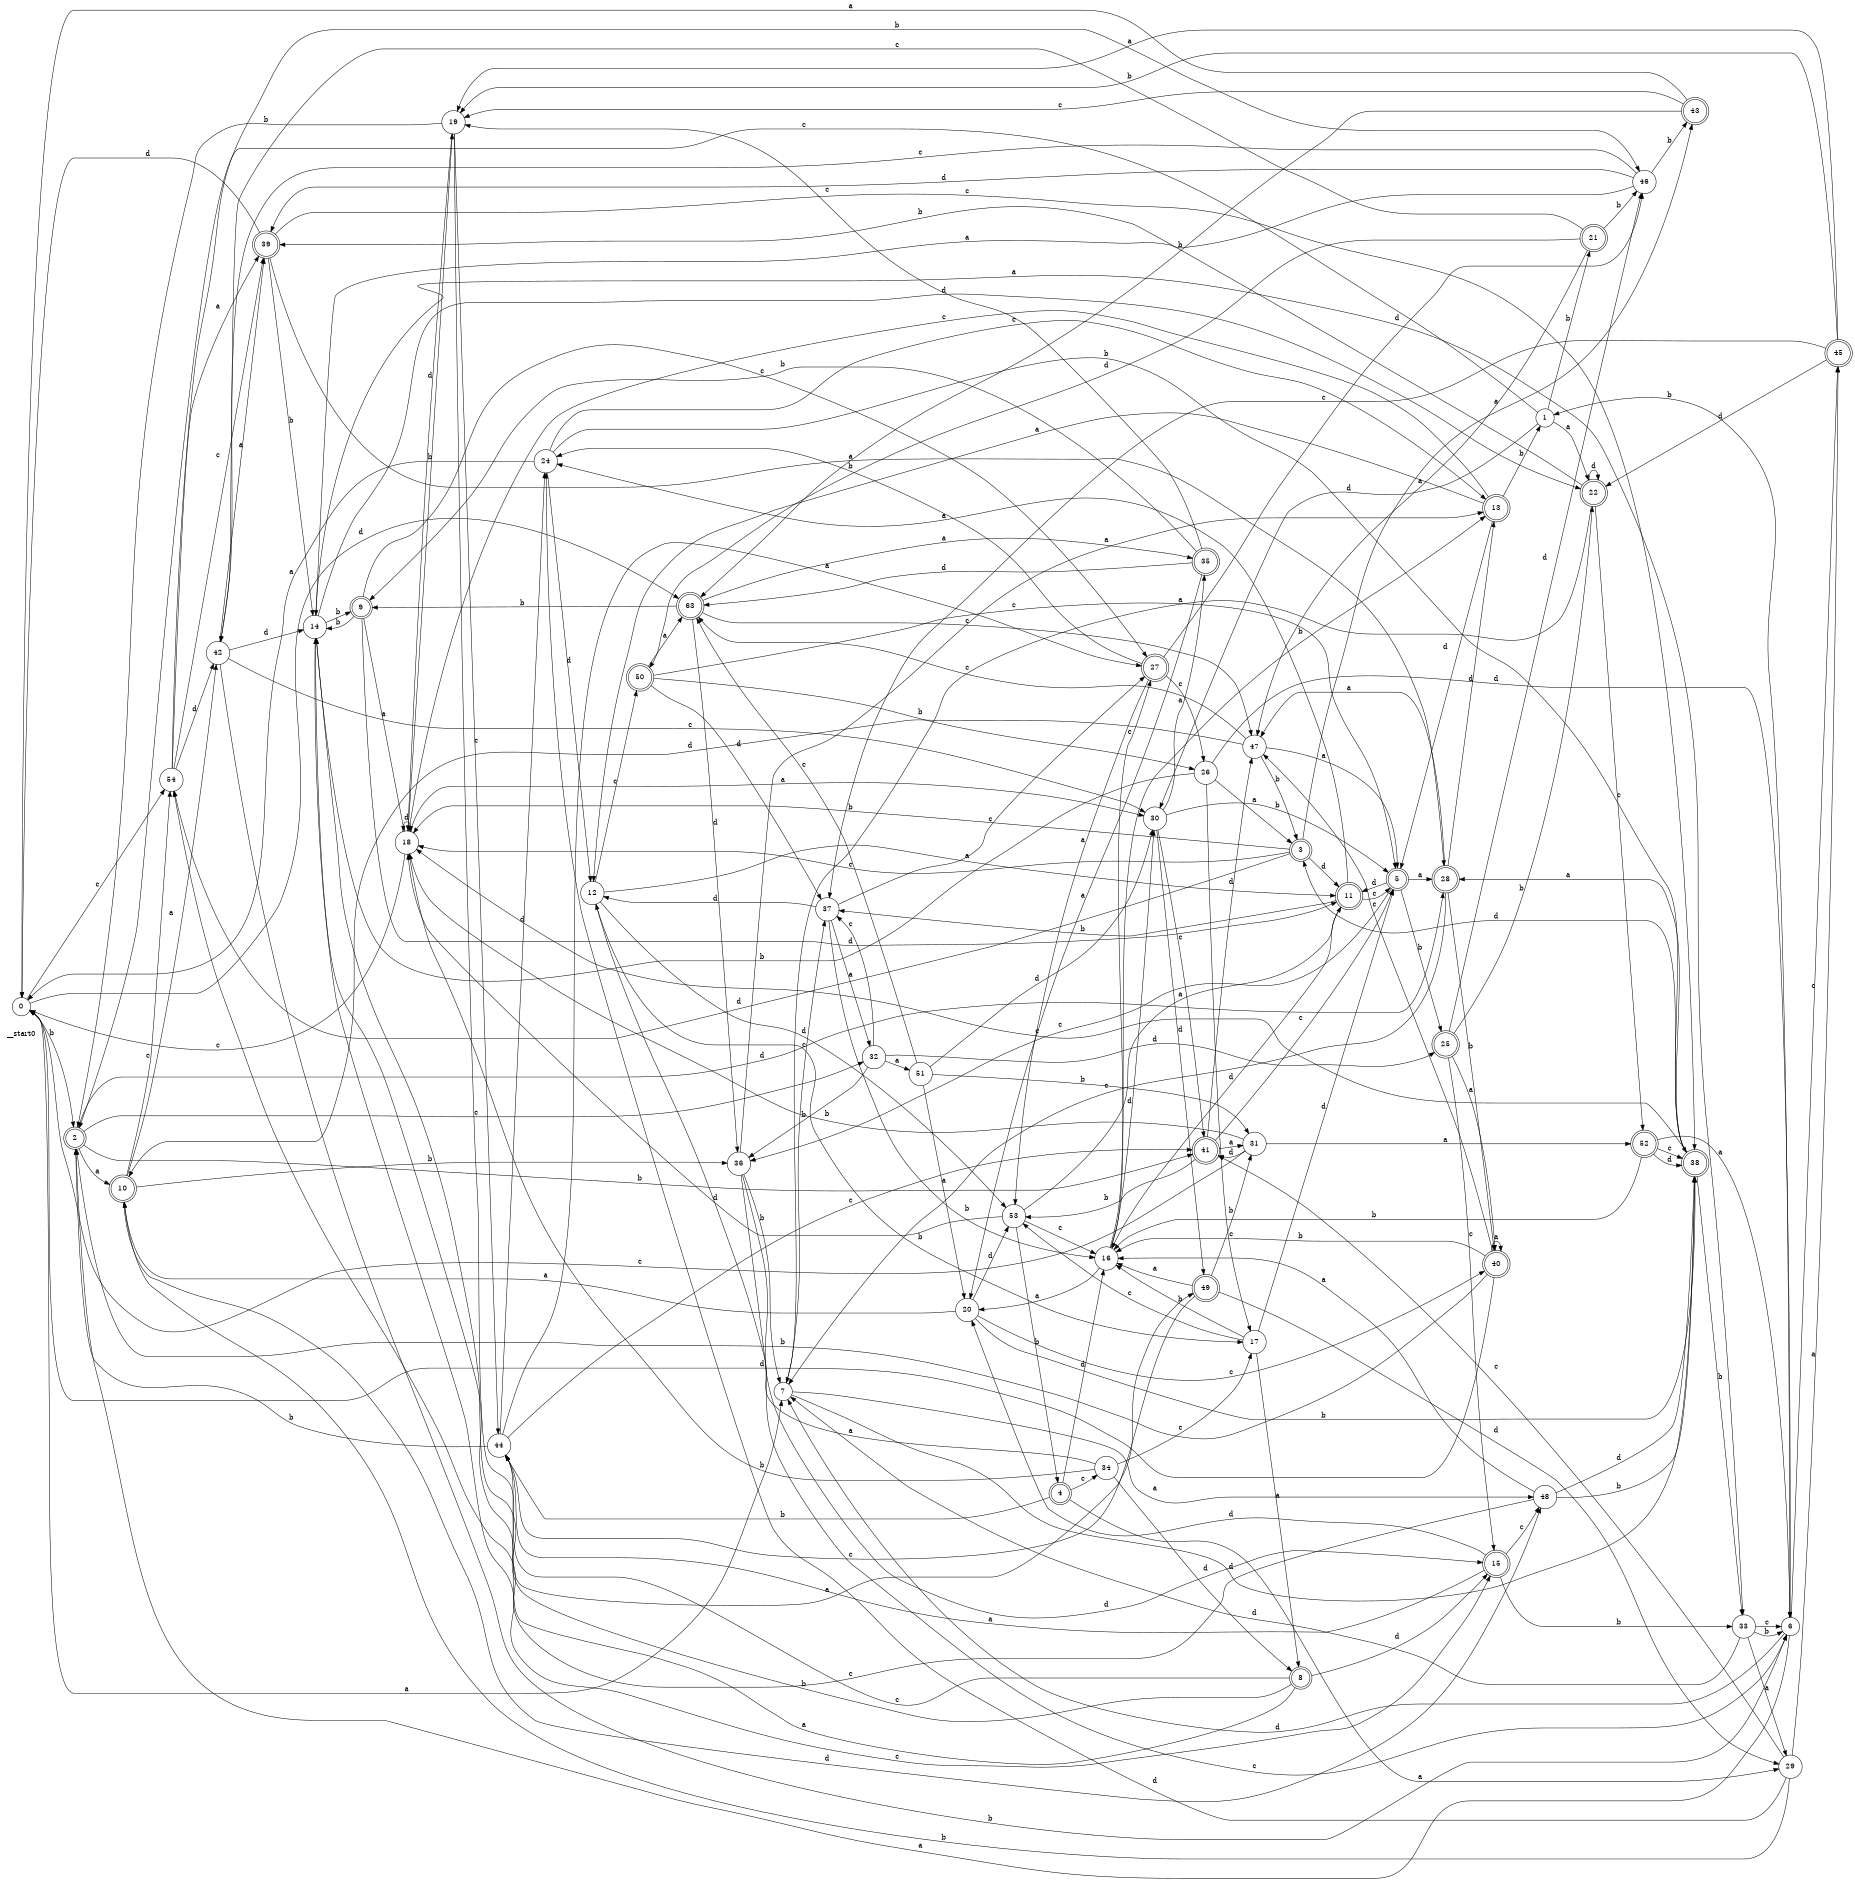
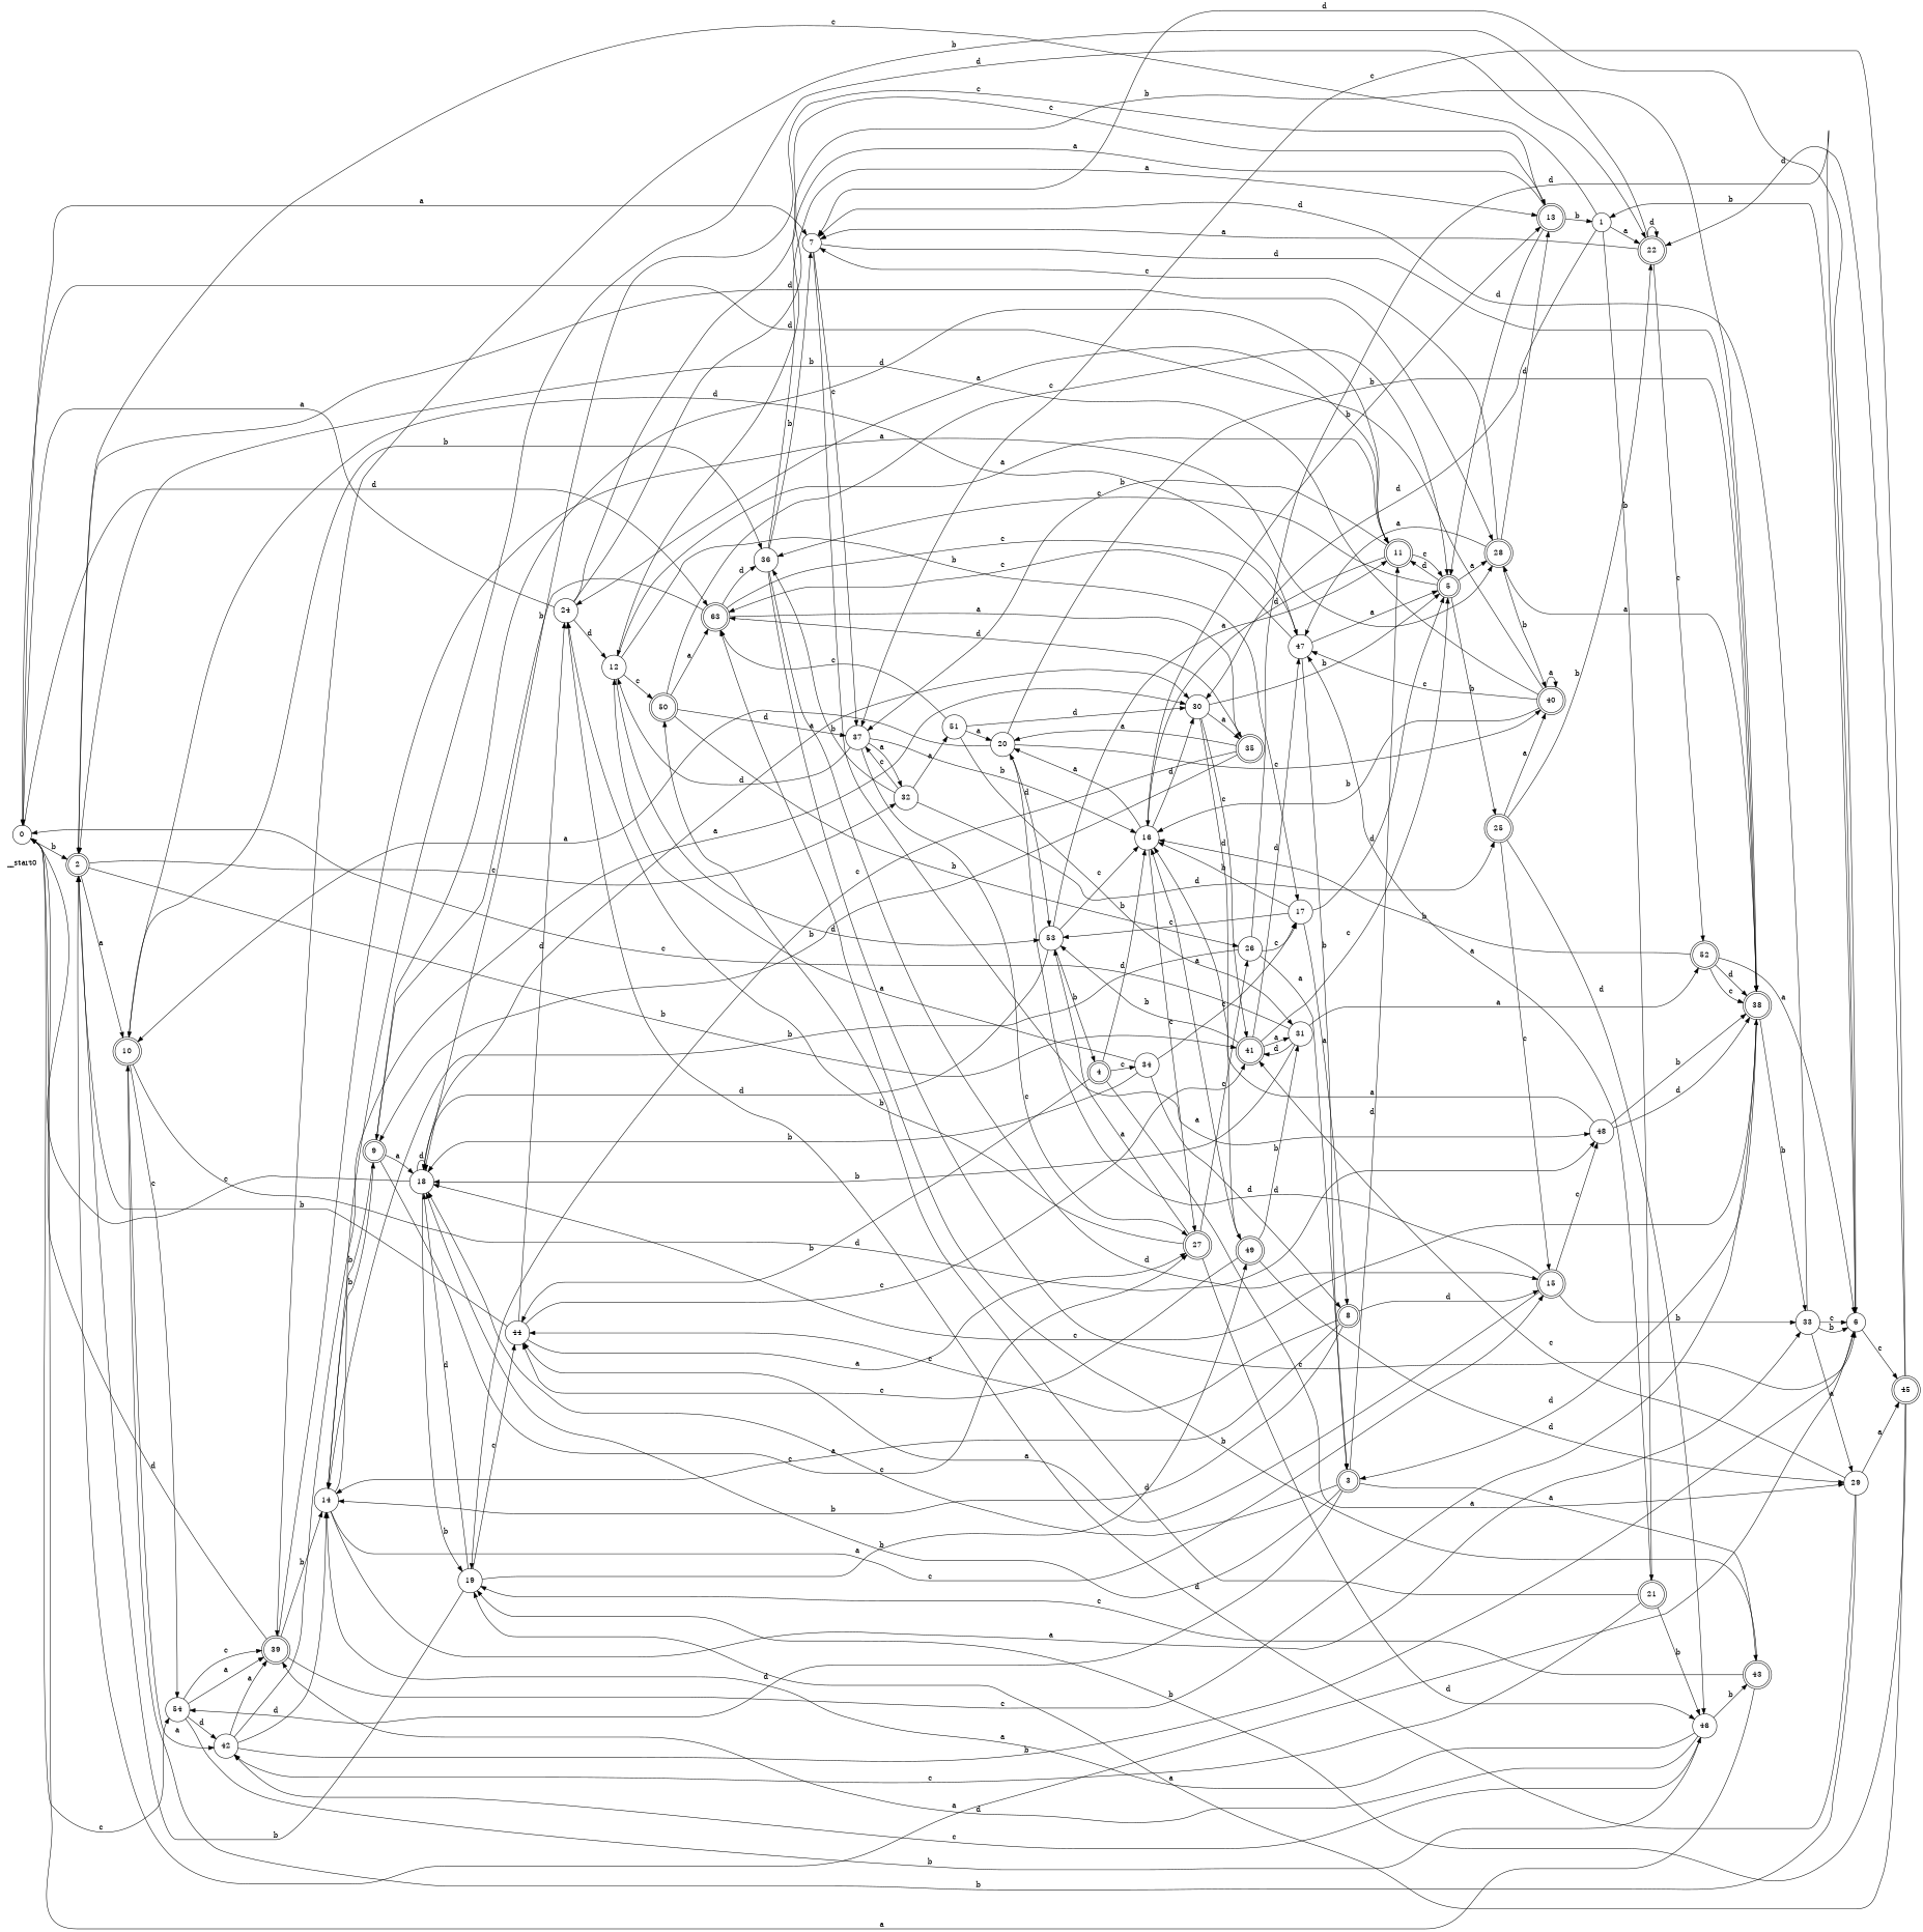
  digraph {
    rankdir=LR
    node [shape=circle color=black fillcolor=white style=filled]
    __start0 [shape=none color="" fillcolor="" style=""]
    n2 [label=0]
    n3 [label=2 shape=doublecircle style="rounded,filled"]
    n4 [label=7]
    n5 [label=63 shape=doublecircle style="rounded,filled"]
    n6 [label=54]
    n7 [label=10 shape=doublecircle style="rounded,filled"]
    n8 [label=28 shape=doublecircle style="rounded,filled"]
    n9 [label=32]
    n10 [label=41 shape=doublecircle style="rounded,filled"]
    n11 [label=37]
    n12 [label=38 shape=doublecircle style="rounded,filled"]
    n13 [label=48]
    n14 [label=36]
    n15 [label=9 shape=doublecircle style="rounded,filled"]
    n16 [label=47]
    n17 [label=35 shape=doublecircle style="rounded,filled"]
    n18 [label=42]
    n19 [label=46]
    n20 [label=39 shape=doublecircle]
    n21 [label=1]
    n22 [label=21 shape=doublecircle style="rounded,filled"]
    n23 [label=22 shape=doublecircle style="rounded,filled"]
    n24 [label=30]
    n25 [label=50 shape=doublecircle style="rounded,filled"]
    n26 [label=52 shape=doublecircle style="rounded,filled"]
    n27 [label=5 shape=doublecircle style="rounded,filled"]
    n28 [label=49 shape=doublecircle style="rounded,filled"]
    n29 [label=13 shape=doublecircle style="rounded,filled"]
    n30 [label=40 shape=doublecircle style="rounded,filled"]
    n31 [label=25 shape=doublecircle style="rounded,filled"]
    n32 [label=51]
    n33 [label=53]
    n34 [label=31]
    n35 [label=3 shape=doublecircle style="rounded,filled"]
    n36 [label=18]
    n37 [label=43 shape=doublecircle style="rounded,filled"]
    n38 [label=11 shape=doublecircle style="rounded,filled"]
    n39 [label=19]
    n40 [label=4 shape=doublecircle style="rounded,filled"]
    n41 [label=16]
    n42 [label=29]
    n43 [label=34]
    n44 [label=44]
    n45 [label=27 shape=doublecircle style="rounded,filled"]
    n46 [label=20]
    n47 [label=45 shape=doublecircle style="rounded,filled"]
    n48 [label=24]
    n49 [label=8 shape=doublecircle style="rounded,filled"]
    n50 [label=12]
    n51 [label=17]
    n52 [label=15 shape=doublecircle style="rounded,filled"]
    n53 [label=6]
    n54 [label=33]
    n55 [label=14]
    n56 [label=26]
    n2 -> n3 [label=b]
    n2 -> n4 [label=a]
    n2 -> n5 [label=d]
    n2 -> n6 [label=c]
    n3 -> n7 [label=a]
    n3 -> n8 [label=d]
    n3 -> n9 [label=c]
    n3 -> n10 [label=b]
    n4 -> n11 [label=c]
    n4 -> n12 [label=d]
    n4 -> n13 [label=a]
    n5 -> n14 [label=d]
    n5 -> n15 [label=b]
    n5 -> n16 [label=c]
    n5 -> n17 [label=a]
    n6 -> n18 [label=d]
    n6 -> n19 [label=b]
    n6 -> n20 [label=a]
    n6 -> n20 [label=c]
    n7 -> n6 [label=c]
    n7 -> n13 [label=d]
    n7 -> n14 [label=b]
    n7 -> n18 [label=a]
    n8 -> n4 [label=c]
    n8 -> n16 [label=a]
    n8 -> n29 [label=d]
    n8 -> n30 [label=b]
    n9 -> n11 [label=c]
    n9 -> n14 [label=b]
    n9 -> n31 [label=d]
    n9 -> n32 [label=a]
    n10 -> n16 [label=d]
    n10 -> n27 [label=c]
    n10 -> n33 [label=b]
    n10 -> n34 [label=a]
    n11 -> n9 [label=a]
    n11 -> n41 [label=b]
    n11 -> n45 [label=c]
    n11 -> n50 [label=d]
    n12 -> n8 [label=a]
    n12 -> n35 [label=d]
    n12 -> n36 [label=c]
    n12 -> n54 [label=b]
-   n13 -> n6 [label=c]
    n13 -> n12 [label=b]
    n13 -> n12 [label=d]
    n13 -> n41 [label=a]
    n14 -> n4 [label=b]
    n14 -> n29 [label=a]
    n14 -> n52 [label=d]
    n14 -> n53 [label=c]
    n15 -> n36 [label=a]
    n15 -> n38 [label=d]
    n15 -> n45 [label=c]
    n15 -> n55 [label=b]
    n16 -> n5 [label=c]
    n16 -> n7 [label=d]
    n16 -> n27 [label=a]
    n16 -> n35 [label=b]
    n17 -> n5 [label=d]
    n17 -> n15 [label=b]
    n17 -> n39 [label=c]
    n17 -> n46 [label=a]
    n18 -> n20 [label=a]
-   n18 -> n24 [label=c]
+   n18 -> n24 [label=a]
    n18 -> n53 [label=b]
    n18 -> n55 [label=d]
    n19 -> n18 [label=c]
    n19 -> n20 [label=d]
    n19 -> n37 [label=b]
    n19 -> n55 [label=a]
    n20 -> n2 [label=d]
    n20 -> n8 [label=a]
    n20 -> n12 [label=c]
    n20 -> n55 [label=b]
    n21 -> n3 [label=c]
    n21 -> n22 [label=b]
    n21 -> n23 [label=a]
    n21 -> n24 [label=d]
    n22 -> n16 [label=a]
    n22 -> n18 [label=c]
    n22 -> n19 [label=b]
    n22 -> n25 [label=d]
    n23 -> n4 [label=a]
    n23 -> n20 [label=b]
    n23 -> n23 [label=d]
    n23 -> n26 [label=c]
    n24 -> n10 [label=c]
    n24 -> n17 [label=a]
    n24 -> n27 [label=b]
    n24 -> n28 [label=d]
    n25 -> n5 [label=a]
    n25 -> n11 [label=d]
    n25 -> n27 [label=c]
    n25 -> n56 [label=b]
    n26 -> n12 [label=c]
    n26 -> n12 [label=d]
    n26 -> n41 [label=b]
    n26 -> n53 [label=a]
    n27 -> n8 [label=a]
    n27 -> n14 [label=c]
    n27 -> n31 [label=b]
    n27 -> n38 [label=d]
    n28 -> n34 [label=b]
    n28 -> n41 [label=a]
    n28 -> n42 [label=d]
    n28 -> n44 [label=c]
    n29 -> n21 [label=b]
    n29 -> n27 [label=d]
    n29 -> n36 [label=c]
    n29 -> n50 [label=a]
    n30 -> n2 [label=d]
    n30 -> n3 [label=b]
    n30 -> n16 [label=c]
    n30 -> n30 [label=a]
    n30 -> n41 [label=b]
    n31 -> n19 [label=d]
    n31 -> n23 [label=b]
    n31 -> n30 [label=a]
    n31 -> n52 [label=c]
    n32 -> n5 [label=c]
    n32 -> n24 [label=d]
    n32 -> n34 [label=b]
    n32 -> n46 [label=a]
    n33 -> n36 [label=d]
    n33 -> n38 [label=a]
    n33 -> n40 [label=b]
    n33 -> n41 [label=c]
    n34 -> n2 [label=c]
    n34 -> n10 [label=d]
    n34 -> n26 [label=a]
    n34 -> n36 [label=b]
    n35 -> n6 [label=d]
    n35 -> n36 [label=b]
    n35 -> n36 [label=c]
    n35 -> n37 [label=a]
    n35 -> n38 [label=d]
    n36 -> n2 [label=c]
    n36 -> n24 [label=a]
    n36 -> n36 [label=d]
    n36 -> n39 [label=b]
    n37 -> n2 [label=a]
    n37 -> n5 [label=b]
    n37 -> n39 [label=c]
    n38 -> n11 [label=b]
    n38 -> n27 [label=c]
    n38 -> n41 [label=d]
    n38 -> n48 [label=a]
    n39 -> n3 [label=b]
    n39 -> n28 [label=a]
    n39 -> n36 [label=d]
    n39 -> n44 [label=c]
    n40 -> n41 [label=d]
    n40 -> n42 [label=a]
    n40 -> n43 [label=c]
    n40 -> n44 [label=b]
    n41 -> n24 [label=d]
    n41 -> n29 [label=b]
    n41 -> n45 [label=c]
    n41 -> n46 [label=a]
    n42 -> n7 [label=b]
    n42 -> n10 [label=c]
    n42 -> n47 [label=a]
    n42 -> n48 [label=d]
    n43 -> n36 [label=b]
    n43 -> n49 [label=d]
    n43 -> n50 [label=a]
    n43 -> n51 [label=c]
    n44 -> n3 [label=b]
    n44 -> n10 [label=c]
    n44 -> n45 [label=a]
    n44 -> n48 [label=d]
    n45 -> n19 [label=d]
    n45 -> n33 [label=a]
    n45 -> n48 [label=b]
    n45 -> n56 [label=c]
    n46 -> n7 [label=a]
    n46 -> n12 [label=b]
    n46 -> n30 [label=c]
    n46 -> n33 [label=d]
    n47 -> n11 [label=c]
    n47 -> n23 [label=d]
    n47 -> n39 [label=a]
    n47 -> n39 [label=b]
    n48 -> n2 [label=a]
    n48 -> n12 [label=b]
    n48 -> n29 [label=c]
    n48 -> n50 [label=d]
    n49 -> n44 [label=c]
    n49 -> n52 [label=d]
    n49 -> n55 [label=a]
    n49 -> n55 [label=b]
    n50 -> n25 [label=c]
    n50 -> n33 [label=d]
    n50 -> n38 [label=a]
    n50 -> n51 [label=b]
    n51 -> n27 [label=d]
    n51 -> n33 [label=c]
    n51 -> n41 [label=b]
    n51 -> n49 [label=a]
    n52 -> n13 [label=c]
    n52 -> n44 [label=a]
    n52 -> n46 [label=d]
    n52 -> n54 [label=b]
    n53 -> n3 [label=a]
    n53 -> n4 [label=d]
    n53 -> n21 [label=b]
    n53 -> n47 [label=c]
    n54 -> n4 [label=d]
    n54 -> n42 [label=a]
    n54 -> n53 [label=b]
    n54 -> n53 [label=c]
    n55 -> n15 [label=b]
    n55 -> n23 [label=d]
    n55 -> n52 [label=c]
    n55 -> n54 [label=a]
    n56 -> n35 [label=a]
    n56 -> n51 [label=c]
    n56 -> n53 [label=d]
    n56 -> n55 [label=b]
  }
